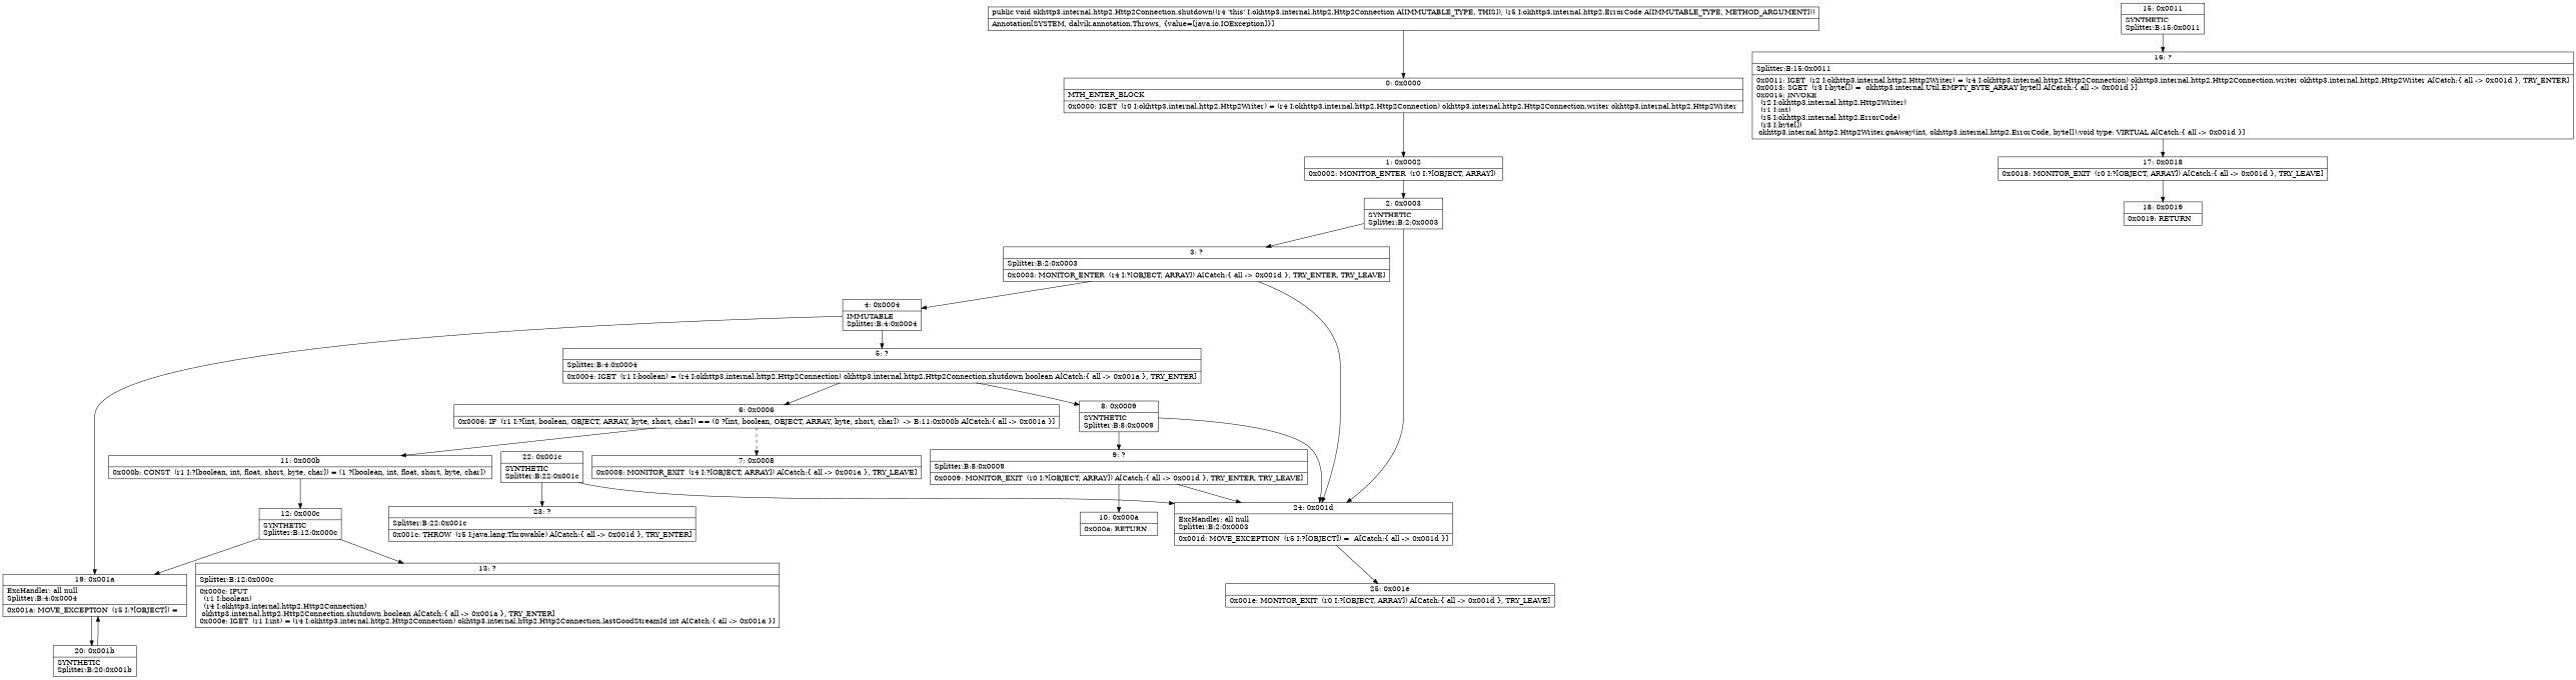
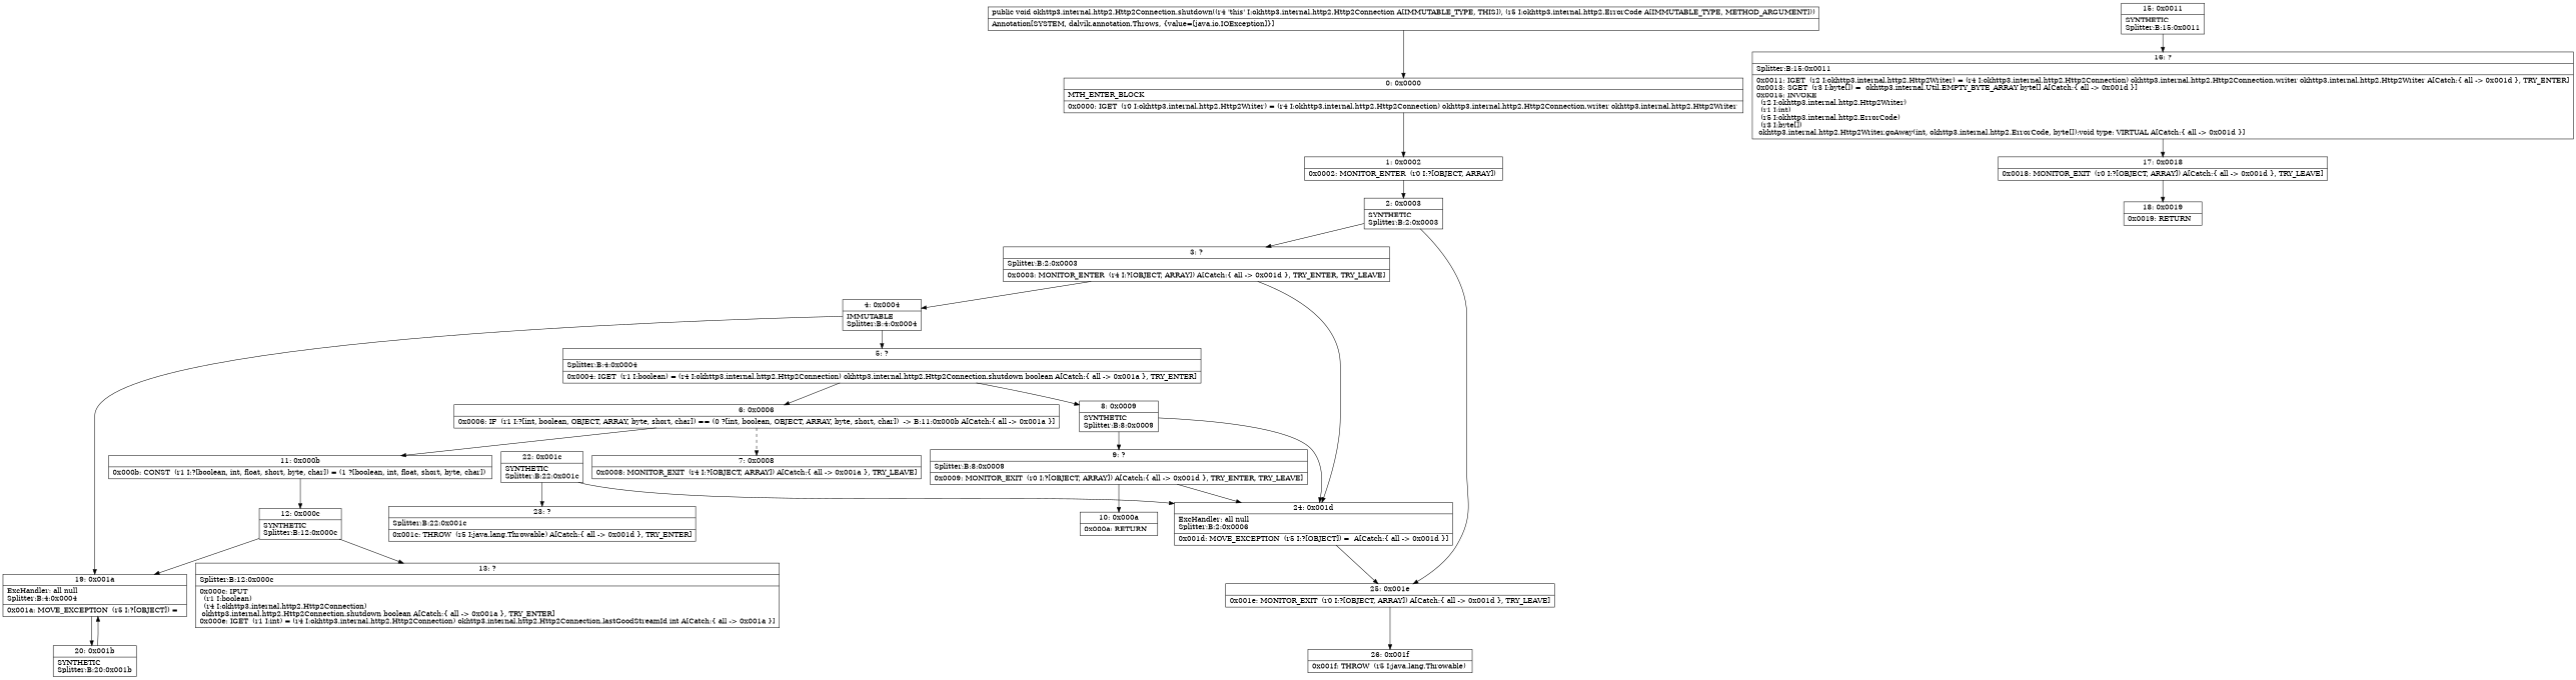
  digraph {
    node [shape=record]
    n1 [label="{0\:\ 0x0000|MTH_ENTER_BLOCK\l|0x0000: IGET  (r0 I:okhttp3.internal.http2.Http2Writer) = (r4 I:okhttp3.internal.http2.Http2Connection) okhttp3.internal.http2.Http2Connection.writer okhttp3.internal.http2.Http2Writer \l}"]
    n2 [label="{1\:\ 0x0002|0x0002: MONITOR_ENTER  (r0 I:?[OBJECT, ARRAY]) \l}"]
    n3 [label="{2\:\ 0x0003|SYNTHETIC\lSplitter:B:2:0x0003\l}"]
    n4 [label="{3\:\ ?|Splitter:B:2:0x0003\l|0x0003: MONITOR_ENTER  (r4 I:?[OBJECT, ARRAY]) A[Catch:\{ all \-\> 0x001d \}, TRY_ENTER, TRY_LEAVE]\l}"]
-   n5 [label="{24\:\ 0x001d|ExcHandler: all null\lSplitter:B:2:0x0003\l|0x001d: MOVE_EXCEPTION  (r5 I:?[OBJECT]) =  A[Catch:\{ all \-\> 0x001d \}]\l}"]
+   n5 [label="{24\:\ 0x001d|ExcHandler: all null\lSplitter:B:2:0x0006\l|0x001d: MOVE_EXCEPTION  (r5 I:?[OBJECT]) =  A[Catch:\{ all \-\> 0x001d \}]\l}"]
    n6 [label="{4\:\ 0x0004|IMMUTABLE\lSplitter:B:4:0x0004\l}"]
    n7 [label="{25\:\ 0x001e|0x001e: MONITOR_EXIT  (r0 I:?[OBJECT, ARRAY]) A[Catch:\{ all \-\> 0x001d \}, TRY_LEAVE]\l}"]
    n8 [label="{5\:\ ?|Splitter:B:4:0x0004\l|0x0004: IGET  (r1 I:boolean) = (r4 I:okhttp3.internal.http2.Http2Connection) okhttp3.internal.http2.Http2Connection.shutdown boolean A[Catch:\{ all \-\> 0x001a \}, TRY_ENTER]\l}"]
    n9 [label="{19\:\ 0x001a|ExcHandler: all null\lSplitter:B:4:0x0004\l|0x001a: MOVE_EXCEPTION  (r5 I:?[OBJECT]) =  \l}"]
    n10 [label="{6\:\ 0x0006|0x0006: IF  (r1 I:?[int, boolean, OBJECT, ARRAY, byte, short, char]) == (0 ?[int, boolean, OBJECT, ARRAY, byte, short, char])  \-\> B:11:0x000b A[Catch:\{ all \-\> 0x001a \}]\l}"]
    n11 [label="{8\:\ 0x0009|SYNTHETIC\lSplitter:B:8:0x0009\l}"]
    n12 [label="{20\:\ 0x001b|SYNTHETIC\lSplitter:B:20:0x001b\l}"]
    n13 [label="{7\:\ 0x0008|0x0008: MONITOR_EXIT  (r4 I:?[OBJECT, ARRAY]) A[Catch:\{ all \-\> 0x001a \}, TRY_LEAVE]\l}"]
    n14 [label="{11\:\ 0x000b|0x000b: CONST  (r1 I:?[boolean, int, float, short, byte, char]) = (1 ?[boolean, int, float, short, byte, char]) \l}"]
    n15 [label="{12\:\ 0x000c|SYNTHETIC\lSplitter:B:12:0x000c\l}"]
    n16 [label="{9\:\ ?|Splitter:B:8:0x0009\l|0x0009: MONITOR_EXIT  (r0 I:?[OBJECT, ARRAY]) A[Catch:\{ all \-\> 0x001d \}, TRY_ENTER, TRY_LEAVE]\l}"]
    n17 [label="{10\:\ 0x000a|0x000a: RETURN   \l}"]
    n18 [label="{13\:\ ?|Splitter:B:12:0x000c\l|0x000c: IPUT  \l  (r1 I:boolean)\l  (r4 I:okhttp3.internal.http2.Http2Connection)\l okhttp3.internal.http2.Http2Connection.shutdown boolean A[Catch:\{ all \-\> 0x001a \}, TRY_ENTER]\l0x000e: IGET  (r1 I:int) = (r4 I:okhttp3.internal.http2.Http2Connection) okhttp3.internal.http2.Http2Connection.lastGoodStreamId int A[Catch:\{ all \-\> 0x001a \}]\l}"]
    n19 [label="{15\:\ 0x0011|SYNTHETIC\lSplitter:B:15:0x0011\l}"]
    n20 [label="{16\:\ ?|Splitter:B:15:0x0011\l|0x0011: IGET  (r2 I:okhttp3.internal.http2.Http2Writer) = (r4 I:okhttp3.internal.http2.Http2Connection) okhttp3.internal.http2.Http2Connection.writer okhttp3.internal.http2.Http2Writer A[Catch:\{ all \-\> 0x001d \}, TRY_ENTER]\l0x0013: SGET  (r3 I:byte[]) =  okhttp3.internal.Util.EMPTY_BYTE_ARRAY byte[] A[Catch:\{ all \-\> 0x001d \}]\l0x0015: INVOKE  \l  (r2 I:okhttp3.internal.http2.Http2Writer)\l  (r1 I:int)\l  (r5 I:okhttp3.internal.http2.ErrorCode)\l  (r3 I:byte[])\l okhttp3.internal.http2.Http2Writer.goAway(int, okhttp3.internal.http2.ErrorCode, byte[]):void type: VIRTUAL A[Catch:\{ all \-\> 0x001d \}]\l}"]
    n21 [label="{17\:\ 0x0018|0x0018: MONITOR_EXIT  (r0 I:?[OBJECT, ARRAY]) A[Catch:\{ all \-\> 0x001d \}, TRY_LEAVE]\l}"]
    n22 [label="{18\:\ 0x0019|0x0019: RETURN   \l}"]
    n23 [label="{22\:\ 0x001c|SYNTHETIC\lSplitter:B:22:0x001c\l}"]
    n24 [label="{23\:\ ?|Splitter:B:22:0x001c\l|0x001c: THROW  (r5 I:java.lang.Throwable) A[Catch:\{ all \-\> 0x001d \}, TRY_ENTER]\l}"]
+   n25 [label="{26\:\ 0x001f|0x001f: THROW  (r5 I:java.lang.Throwable) \l}"]
    n26 [label="{public void okhttp3.internal.http2.Http2Connection.shutdown((r4 'this' I:okhttp3.internal.http2.Http2Connection A[IMMUTABLE_TYPE, THIS]), (r5 I:okhttp3.internal.http2.ErrorCode A[IMMUTABLE_TYPE, METHOD_ARGUMENT]))  | Annotation[SYSTEM, dalvik.annotation.Throws, \{value=[java.io.IOException]\}]\l}"]
    n1 -> n2
    n2 -> n3
    n3 -> n4
-   n3 -> n5
+   n3 -> n7
    n4 -> n5
    n4 -> n6
    n5 -> n7
    n6 -> n8
    n6 -> n9
+   n7 -> n25
    n8 -> n10
    n8 -> n11
    n9 -> n12
    n10 -> n13 [style=dashed]
    n10 -> n14
    n11 -> n5
    n11 -> n16
    n12 -> n9
    n14 -> n15
    n15 -> n9
    n15 -> n18
    n16 -> n5
    n16 -> n17
    n19 -> n20
    n20 -> n21
    n21 -> n22
    n23 -> n5
    n23 -> n24
    n26 -> n1
  }
